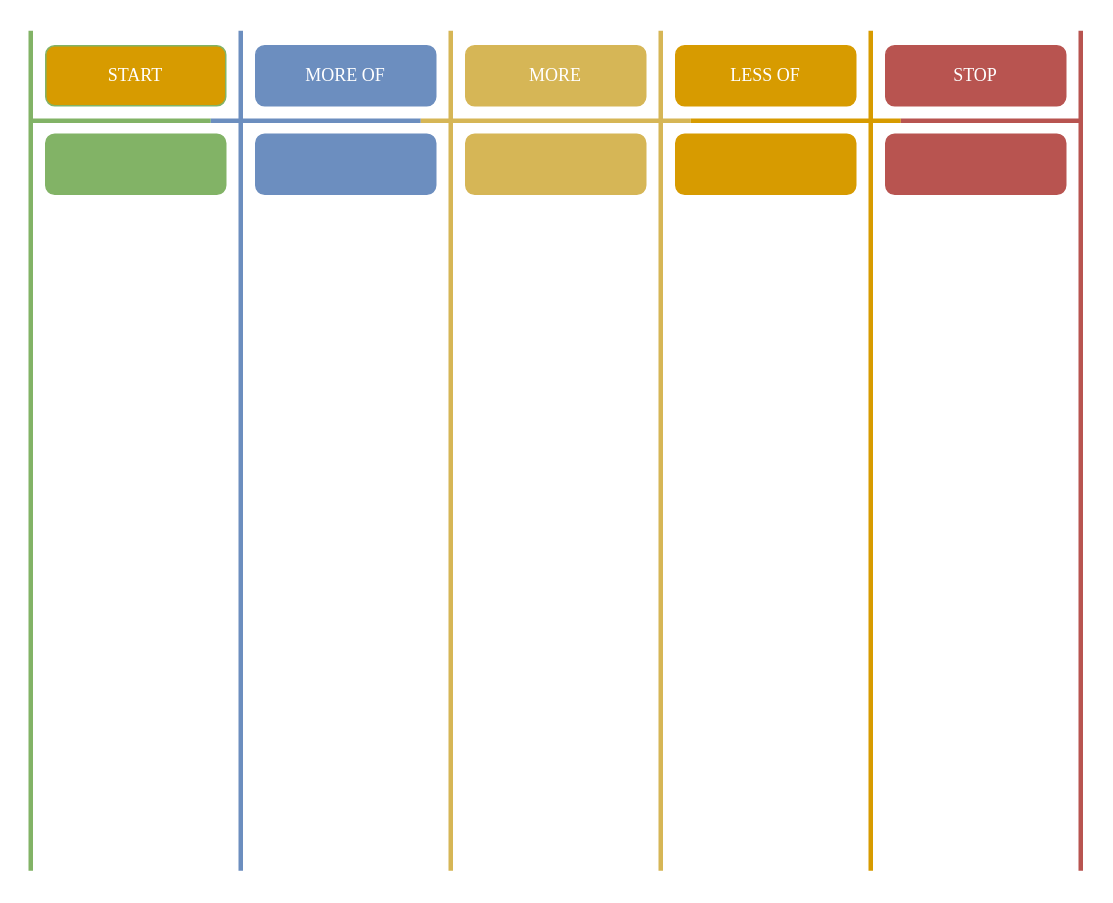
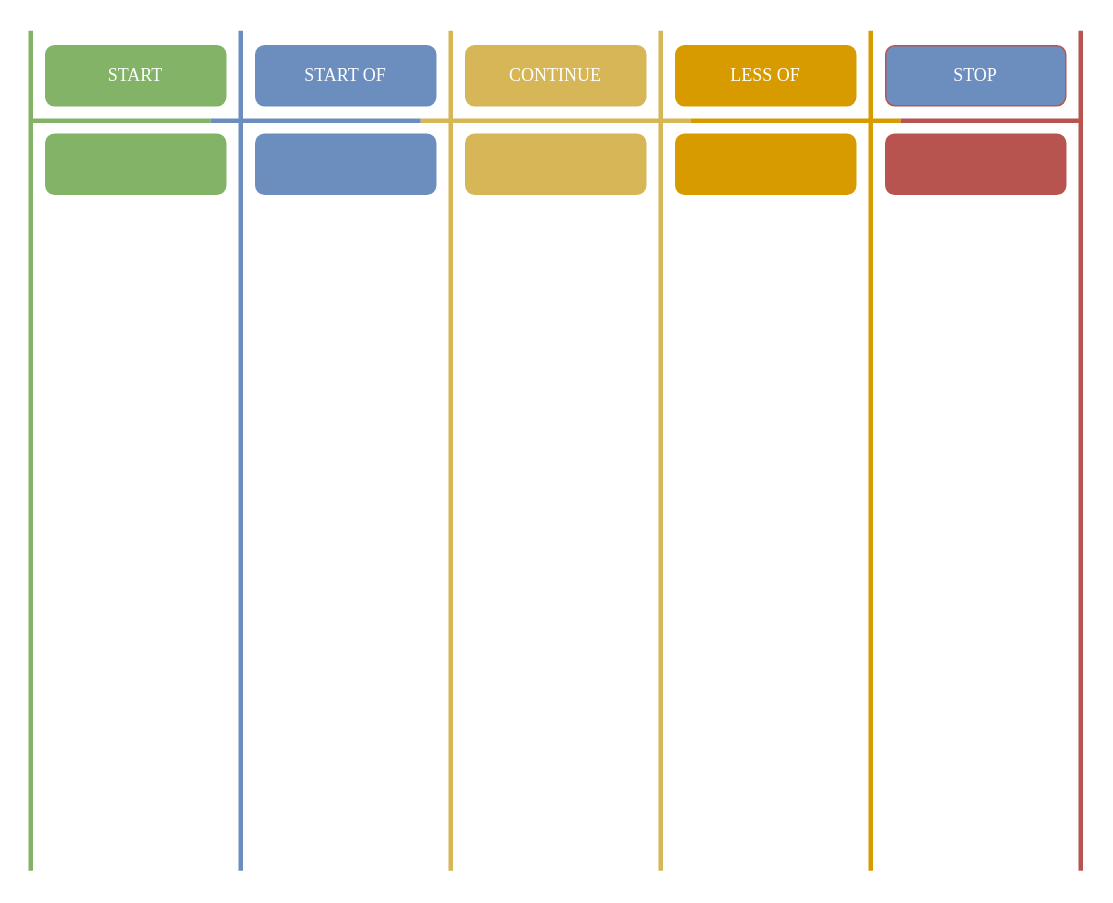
  <mxCell id="0" />
  <mxCell id="1" parent="0" />
- <mxCell id="2" value="&lt;font&gt;START&lt;/font&gt;" style="rounded=1;whiteSpace=wrap;html=1;fillColor=#d79b00;strokeColor=#82b366;fontFamily=Lucida Console;fontColor=#FFFFFF;" parent="1" vertex="1"><mxGeometry x="30" y="30" width="120" height="40" as="geometry" /></mxCell>
- <mxCell id="3" value="&lt;font&gt;MORE OF&lt;/font&gt;" style="rounded=1;whiteSpace=wrap;html=1;fillColor=#6C8EBF;strokeColor=#6c8ebf;fontFamily=Lucida Console;fontColor=#FFFFFF;" parent="1" vertex="1"><mxGeometry x="170" y="30" width="120" height="40" as="geometry" /></mxCell>
- <mxCell id="4" value="&lt;font&gt;MORE&lt;/font&gt;" style="rounded=1;whiteSpace=wrap;html=1;fillColor=#D6B656;strokeColor=#D6B656;fontFamily=Lucida Console;fontColor=#FFFFFF;" parent="1" vertex="1"><mxGeometry x="310" y="30" width="120" height="40" as="geometry" /></mxCell>
+ <mxCell id="2" value="&lt;font&gt;START&lt;/font&gt;" style="rounded=1;whiteSpace=wrap;html=1;fillColor=#82B366;strokeColor=#82b366;fontFamily=Lucida Console;fontColor=#FFFFFF;" parent="1" vertex="1"><mxGeometry x="30" y="30" width="120" height="40" as="geometry" /></mxCell>
+ <mxCell id="3" value="&lt;font&gt;START OF&lt;/font&gt;" style="rounded=1;whiteSpace=wrap;html=1;fillColor=#6C8EBF;strokeColor=#6c8ebf;fontFamily=Lucida Console;fontColor=#FFFFFF;" parent="1" vertex="1"><mxGeometry x="170" y="30" width="120" height="40" as="geometry" /></mxCell>
+ <mxCell id="4" value="&lt;font&gt;CONTINUE&lt;/font&gt;" style="rounded=1;whiteSpace=wrap;html=1;fillColor=#D6B656;strokeColor=#D6B656;fontFamily=Lucida Console;fontColor=#FFFFFF;" parent="1" vertex="1"><mxGeometry x="310" y="30" width="120" height="40" as="geometry" /></mxCell>
  <mxCell id="5" value="&lt;font&gt;LESS OF&lt;/font&gt;" style="rounded=1;whiteSpace=wrap;html=1;fillColor=#D79B00;strokeColor=#d79b00;fontFamily=Lucida Console;fontColor=#FFFFFF;" parent="1" vertex="1"><mxGeometry x="450" y="30" width="120" height="40" as="geometry" /></mxCell>
- <mxCell id="6" value="&lt;font&gt;STOP&lt;/font&gt;" style="rounded=1;whiteSpace=wrap;html=1;fillColor=#B85450;strokeColor=#b85450;fontFamily=Lucida Console;fontColor=#FFFFFF;" parent="1" vertex="1"><mxGeometry x="590" y="30" width="120" height="40" as="geometry" /></mxCell>
+ <mxCell id="6" value="&lt;font&gt;STOP&lt;/font&gt;" style="rounded=1;whiteSpace=wrap;html=1;fillColor=#6c8ebf;strokeColor=#b85450;fontFamily=Lucida Console;fontColor=#FFFFFF;" parent="1" vertex="1"><mxGeometry x="590" y="30" width="120" height="40" as="geometry" /></mxCell>
  <mxCell id="7" value="" style="endArrow=none;html=1;fontFamily=Lucida Console;fontColor=#FFFFFF;strokeWidth=3;fillColor=#dae8fc;strokeColor=#6c8ebf;" parent="1" edge="1"><mxGeometry width="50" height="50" relative="1" as="geometry"><mxPoint x="160" y="580" as="sourcePoint" /><mxPoint x="160" y="20" as="targetPoint" /></mxGeometry></mxCell>
  <mxCell id="8" value="" style="endArrow=none;html=1;fontFamily=Lucida Console;fontColor=#FFFFFF;strokeWidth=3;fillColor=#d5e8d4;strokeColor=#82b366;" parent="1" edge="1"><mxGeometry width="50" height="50" relative="1" as="geometry"><mxPoint x="20" y="580" as="sourcePoint" /><mxPoint x="20" y="20" as="targetPoint" /></mxGeometry></mxCell>
  <mxCell id="9" value="" style="endArrow=none;html=1;fontFamily=Lucida Console;fontColor=#FFFFFF;strokeWidth=3;fillColor=#fff2cc;strokeColor=#d6b656;" parent="1" edge="1"><mxGeometry width="50" height="50" relative="1" as="geometry"><mxPoint x="300" y="580" as="sourcePoint" /><mxPoint x="300" y="20" as="targetPoint" /></mxGeometry></mxCell>
  <mxCell id="10" value="" style="endArrow=none;html=1;fontFamily=Lucida Console;fontColor=#FFFFFF;strokeWidth=3;fillColor=#fff2cc;strokeColor=#d6b656;" parent="1" edge="1"><mxGeometry width="50" height="50" relative="1" as="geometry"><mxPoint x="440" y="580" as="sourcePoint" /><mxPoint x="440" y="20" as="targetPoint" /></mxGeometry></mxCell>
  <mxCell id="11" value="" style="endArrow=none;html=1;fontFamily=Lucida Console;fontColor=#FFFFFF;strokeWidth=3;fillColor=#ffe6cc;strokeColor=#d79b00;" parent="1" edge="1"><mxGeometry width="50" height="50" relative="1" as="geometry"><mxPoint x="580" y="580" as="sourcePoint" /><mxPoint x="580" y="20" as="targetPoint" /></mxGeometry></mxCell>
  <mxCell id="12" value="" style="endArrow=none;html=1;fontFamily=Lucida Console;fontColor=#FFFFFF;strokeWidth=3;fillColor=#f8cecc;strokeColor=#b85450;" parent="1" edge="1"><mxGeometry width="50" height="50" relative="1" as="geometry"><mxPoint x="720" y="580" as="sourcePoint" /><mxPoint x="720" y="20" as="targetPoint" /></mxGeometry></mxCell>
  <mxCell id="13" value="" style="endArrow=none;html=1;fontFamily=Lucida Console;fontColor=#FFFFFF;strokeWidth=3;fillColor=#d5e8d4;strokeColor=#82b366;" parent="1" edge="1"><mxGeometry width="50" height="50" relative="1" as="geometry"><mxPoint x="20" y="80" as="sourcePoint" /><mxPoint x="140" y="80" as="targetPoint" /></mxGeometry></mxCell>
  <mxCell id="14" value="" style="endArrow=none;html=1;fontFamily=Lucida Console;fontColor=#FFFFFF;strokeWidth=3;fillColor=#dae8fc;strokeColor=#6c8ebf;" parent="1" edge="1"><mxGeometry width="50" height="50" relative="1" as="geometry"><mxPoint x="140" y="80" as="sourcePoint" /><mxPoint x="280" y="80" as="targetPoint" /></mxGeometry></mxCell>
  <mxCell id="15" value="" style="endArrow=none;html=1;fontFamily=Lucida Console;fontColor=#FFFFFF;strokeWidth=3;fillColor=#fff2cc;strokeColor=#d6b656;" parent="1" edge="1"><mxGeometry width="50" height="50" relative="1" as="geometry"><mxPoint x="280" y="80" as="sourcePoint" /><mxPoint x="460" y="80" as="targetPoint" /></mxGeometry></mxCell>
  <mxCell id="16" value="" style="endArrow=none;html=1;fontFamily=Lucida Console;fontColor=#FFFFFF;strokeWidth=3;fillColor=#ffe6cc;strokeColor=#d79b00;" parent="1" edge="1"><mxGeometry width="50" height="50" relative="1" as="geometry"><mxPoint x="460" y="80" as="sourcePoint" /><mxPoint x="600" y="80" as="targetPoint" /></mxGeometry></mxCell>
  <mxCell id="17" value="" style="endArrow=none;html=1;fontFamily=Lucida Console;fontColor=#FFFFFF;strokeWidth=3;fillColor=#f8cecc;strokeColor=#b85450;" parent="1" edge="1"><mxGeometry width="50" height="50" relative="1" as="geometry"><mxPoint x="600" y="80" as="sourcePoint" /><mxPoint x="720" y="80" as="targetPoint" /></mxGeometry></mxCell>
  <mxCell id="18" value="" style="rounded=1;whiteSpace=wrap;html=1;fillColor=#B85450;strokeColor=#b85450;fontFamily=Lucida Console;fontColor=#FFFFFF;fontSize=8;" parent="1" vertex="1"><mxGeometry x="590" y="89" width="120" height="40" as="geometry" /></mxCell>
  <mxCell id="19" value="" style="rounded=1;whiteSpace=wrap;html=1;fillColor=#82B366;strokeColor=#82b366;fontFamily=Lucida Console;fontColor=#FFFFFF;fontSize=8;" parent="1" vertex="1"><mxGeometry x="30" y="89" width="120" height="40" as="geometry" /></mxCell>
  <mxCell id="20" value="" style="rounded=1;whiteSpace=wrap;html=1;fillColor=#6C8EBF;strokeColor=#6c8ebf;fontFamily=Lucida Console;fontColor=#FFFFFF;fontSize=8;" parent="1" vertex="1"><mxGeometry x="170" y="89" width="120" height="40" as="geometry" /></mxCell>
  <mxCell id="21" value="" style="rounded=1;whiteSpace=wrap;html=1;fillColor=#D6B656;strokeColor=#D6B656;fontFamily=Lucida Console;fontColor=#FFFFFF;fontSize=8;" parent="1" vertex="1"><mxGeometry x="310" y="89" width="120" height="40" as="geometry" /></mxCell>
  <mxCell id="22" value="" style="rounded=1;whiteSpace=wrap;html=1;fillColor=#D79B00;strokeColor=#d79b00;fontFamily=Lucida Console;fontColor=#FFFFFF;fontSize=8;" parent="1" vertex="1"><mxGeometry x="450" y="89" width="120" height="40" as="geometry" /></mxCell>
